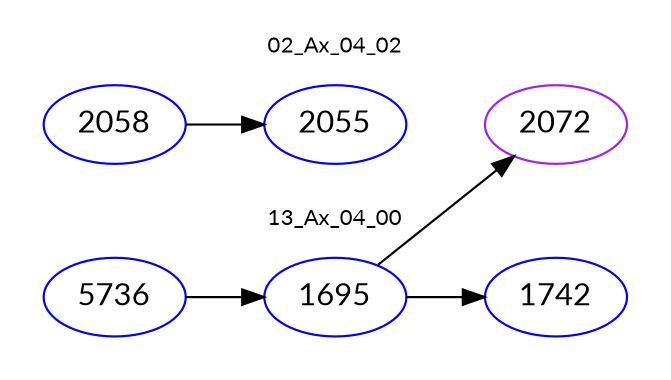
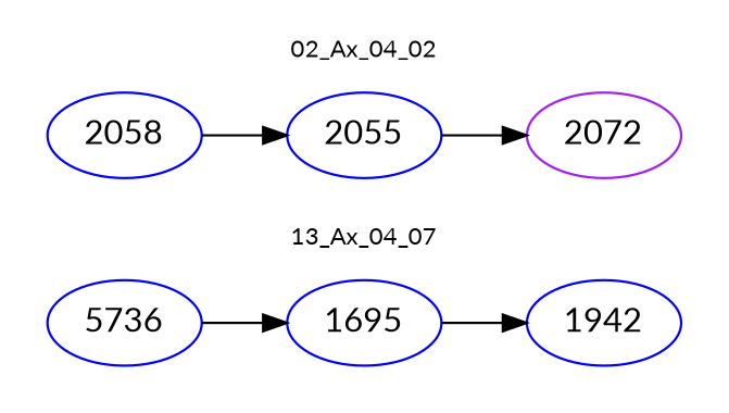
  digraph {
    fontname=Lato
    rankdir=LR
    node [color=blue fontname=Lato]
    edge [color=black fontname=Lato]
    n1 [label=2058]
    n2 [label=2055]
    n3 [color=purple label=2072]
    n4 [label=5736]
    n5 [label=1695]
-   n6 [label=1742]
+   n6 [label=1942]
    subgraph cluster_1 {
      color=white
      fontsize=10
      label="02_Ax_04_02"
      n1
      n2
      n3
    }
    subgraph cluster_2 {
      color=white
      fontsize=10
-     label="13_Ax_04_00"
+     label="13_Ax_04_07"
      n4
      n5
      n6
    }
    n1 -> n2
-   n5 -> n3
+   n2 -> n3
    n4 -> n5
    n5 -> n6
  }
